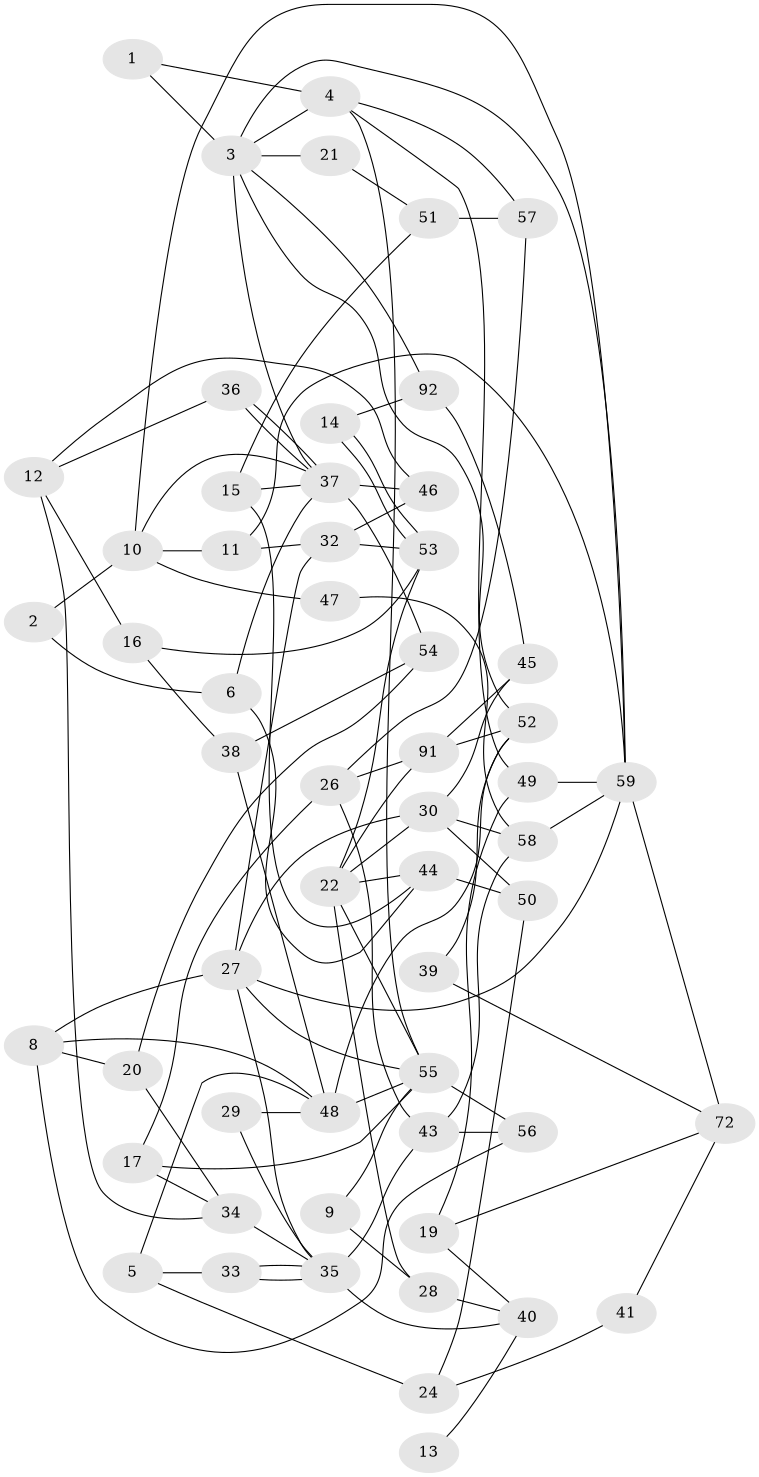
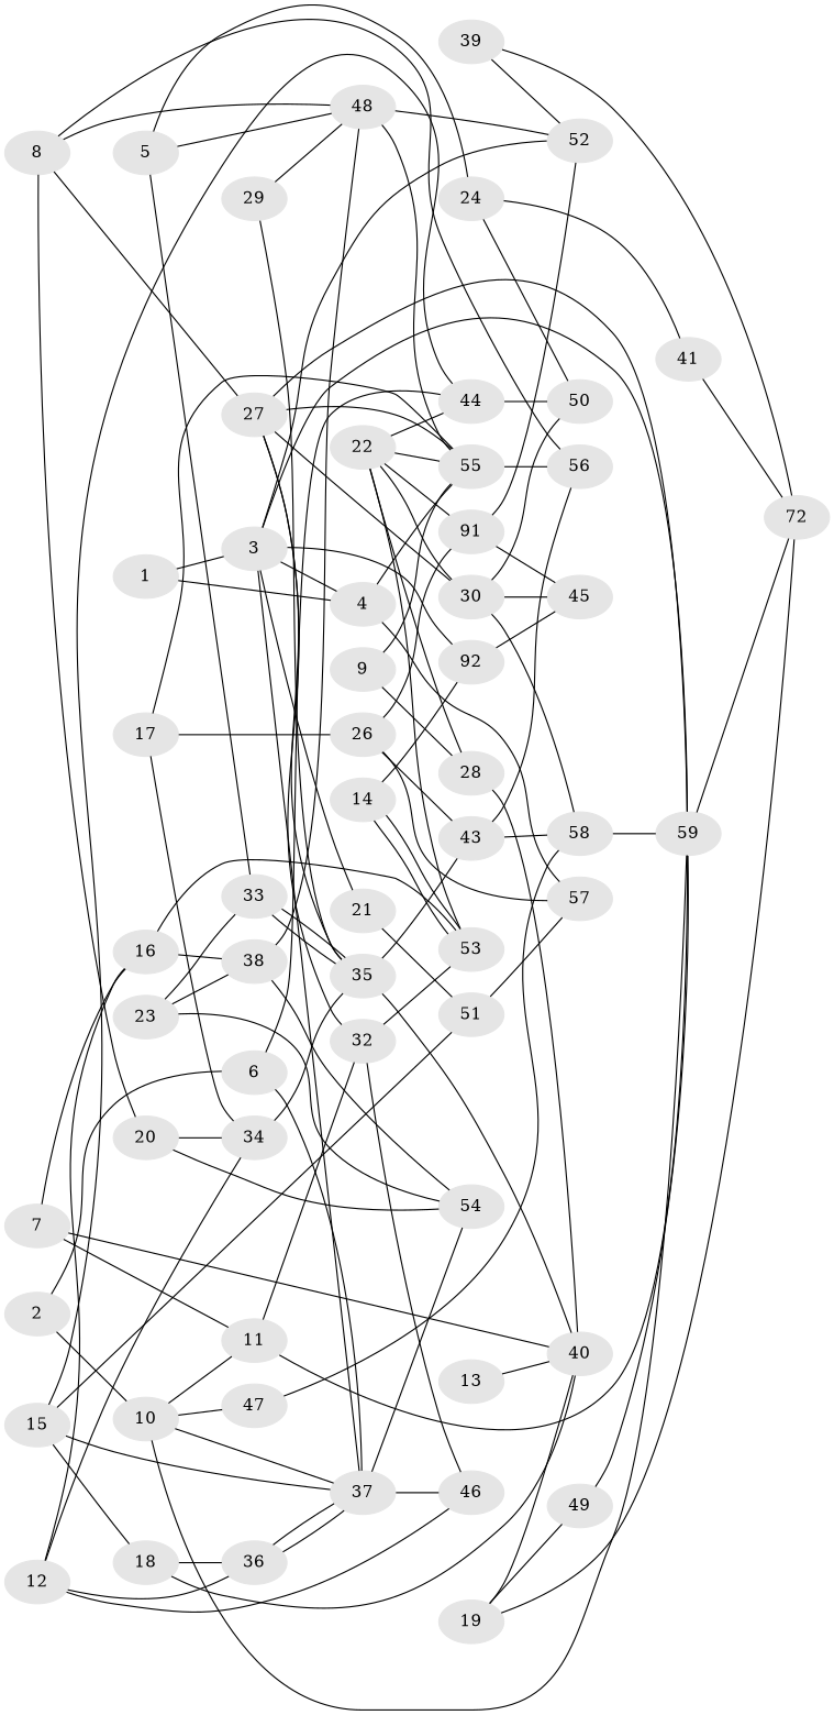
  graph {
    rankdir=LR
    node [color=gray90 style=filled]
    1
    3
    4
    21
    37
    n6 [label=92]
    52
    59
    49
    55
    57
    2
    6
    10
    44
    11
    47
    51
    46
    54
    45
    n22 [label=72]
    56
    5
    24
    33
    48
    41
    50
    35
+   7
    16
    40
    32
    53
    38
    8
    20
    27
    34
    30
    9
    28
    58
    12
    36
    13
    14
    15
+   18
    17
    26
    n53 [label=91]
    43
    19
    22
+   23
    29
    39
    1 -- 3
    1 -- 4
    3 -- 4
    3 -- 21
    3 -- 37
    3 -- n6
    3 -- 52
    3 -- 59
-   4 -- 49
    4 -- 55
    4 -- 57
    21 -- 51
    37 -- 46
    37 -- 54
    n6 -- 45
    59 -- n22
    49 -- 59
    55 -- 56
    2 -- 6
    2 -- 10
    6 -- 37
    6 -- 44
    10 -- 37
    10 -- 59
    10 -- 11
    10 -- 47
    44 -- 50
    11 -- 59
    11 -- 32
    47 -- 58
    51 -- 57
    5 -- 24
    5 -- 33
    5 -- 48
    24 -- 41
    24 -- 50
    33 -- 35
    33 -- 35
    48 -- 52
    48 -- 55
    41 -- n22
    35 -- 40
    35 -- 43
+   7 -- 11
+   7 -- 16
+   7 -- 40
    16 -- 53
    16 -- 38
    32 -- 46
    32 -- 53
    38 -- 54
    38 -- 48
    8 -- 56
    8 -- 48
    8 -- 20
    8 -- 27
    20 -- 54
    20 -- 34
    27 -- 59
    27 -- 55
    27 -- 35
    27 -- 32
    27 -- 30
    34 -- 35
    30 -- 45
    30 -- 50
    30 -- 58
    9 -- 55
    9 -- 28
    28 -- 40
    58 -- 59
    12 -- 46
    12 -- 16
    12 -- 34
    12 -- 36
    36 -- 37
    36 -- 37
    13 -- 40
    14 -- n6
    14 -- 53
    14 -- 53
    15 -- 37
    15 -- 44
    15 -- 51
+   15 -- 18
+   18 -- 40
+   18 -- 36
    17 -- 55
    17 -- 34
    17 -- 26
    26 -- 57
    26 -- n53
    26 -- 43
    n53 -- 52
    n53 -- 45
    43 -- 56
    43 -- 58
    19 -- 49
    19 -- n22
    19 -- 40
    22 -- 55
    22 -- 44
    22 -- 53
    22 -- 30
    22 -- 28
    22 -- n53
+   23 -- 54
+   23 -- 33
+   23 -- 38
    29 -- 48
    29 -- 35
    39 -- 52
    39 -- n22
  }
